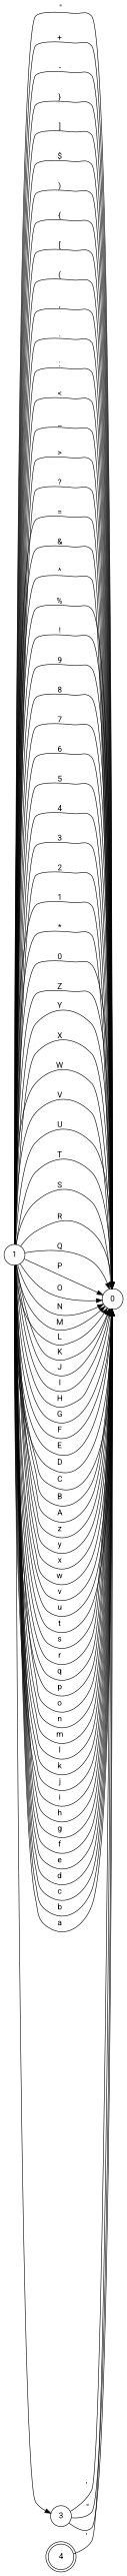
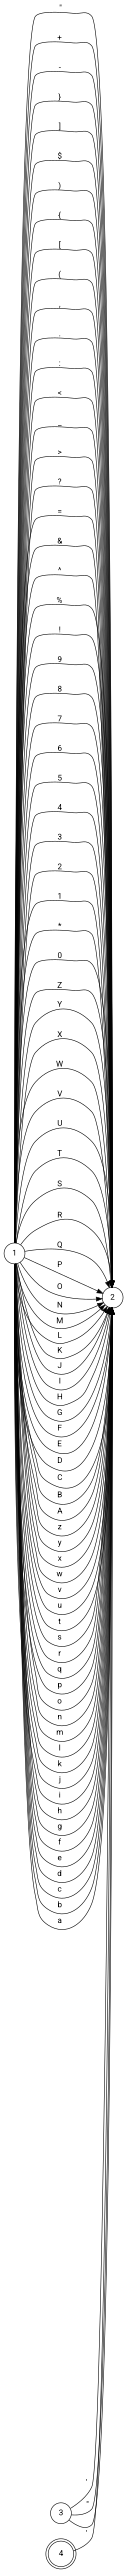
  digraph {
    fontname=Roboto
    rankdir=LR
    node [fontname=Roboto shape=circle]
    edge [fontname=Roboto]
    1
-   2 [label=0]
+   2
    3
    4 [shape=doublecircle]
    1 -> 2 [label=" \" "]
    1 -> 2 [label="+ "]
    1 -> 2 [label="- "]
    1 -> 2 [label="} "]
    1 -> 2 [label="] "]
    1 -> 2 [label="$ "]
    1 -> 2 [label=") "]
    1 -> 2 [label="{ "]
    1 -> 2 [label="[ "]
    1 -> 2 [label="( "]
    1 -> 2 [label=", "]
    1 -> 2 [label=". "]
    1 -> 2 [label=": "]
    1 -> 2 [label="< "]
    1 -> 2 [label="_ "]
    1 -> 2 [label="> "]
    1 -> 2 [label="? "]
    1 -> 2 [label="= "]
    1 -> 2 [label="& "]
    1 -> 2 [label="^ "]
    1 -> 2 [label="% "]
    1 -> 2 [label="! "]
    1 -> 2 [label="9 "]
    1 -> 2 [label="8 "]
    1 -> 2 [label="7 "]
    1 -> 2 [label="6 "]
    1 -> 2 [label="5 "]
    1 -> 2 [label="4 "]
    1 -> 2 [label="3 "]
    1 -> 2 [label="2 "]
    1 -> 2 [label="1 "]
    1 -> 2 [label="* "]
    1 -> 2 [label="0 "]
    1 -> 2 [label="Z "]
    1 -> 2 [label="Y "]
    1 -> 2 [label="X "]
    1 -> 2 [label="W "]
    1 -> 2 [label="V "]
    1 -> 2 [label="U "]
    1 -> 2 [label="T "]
    1 -> 2 [label="S "]
    1 -> 2 [label="R "]
    1 -> 2 [label="Q "]
    1 -> 2 [label="P "]
    1 -> 2 [label="O "]
    1 -> 2 [label="N "]
    1 -> 2 [label="M "]
    1 -> 2 [label="L "]
    1 -> 2 [label="K "]
    1 -> 2 [label="J "]
    1 -> 2 [label="I "]
    1 -> 2 [label="H "]
    1 -> 2 [label="G "]
    1 -> 2 [label="F "]
    1 -> 2 [label="E "]
    1 -> 2 [label="D "]
    1 -> 2 [label="C "]
    1 -> 2 [label="B "]
    1 -> 2 [label="A "]
    1 -> 2 [label="z "]
    1 -> 2 [label="y "]
    1 -> 2 [label="x "]
    1 -> 2 [label="w "]
    1 -> 2 [label="v "]
    1 -> 2 [label="u "]
    1 -> 2 [label="t "]
    1 -> 2 [label="s "]
    1 -> 2 [label="r "]
    1 -> 2 [label="q "]
    1 -> 2 [label="p "]
    1 -> 2 [label="o "]
    1 -> 2 [label="n "]
    1 -> 2 [label="m "]
    1 -> 2 [label="l "]
    1 -> 2 [label="k "]
    1 -> 2 [label="j "]
    1 -> 2 [label="i "]
    1 -> 2 [label="h "]
    1 -> 2 [label="g "]
    1 -> 2 [label="f "]
    1 -> 2 [label="e "]
    1 -> 2 [label="d "]
    1 -> 2 [label="c "]
    1 -> 2 [label="b "]
    1 -> 2 [label="a "]
-   1 -> 3 [label="\ "]
    3 -> 2 [label="' "]
    3 -> 2 [label=" \" "]
    3 -> 2 [label="\ "]
    4 -> 2 [label="' "]
  }
